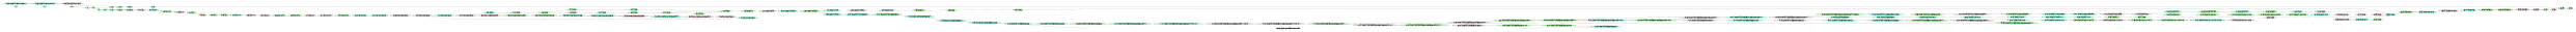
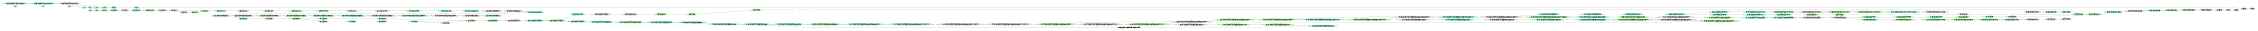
  digraph {
    label="Control-flow-graph for register allocator (function _wd_start)"
    rankdir=LR
    node [color=brown fillcolor=aquamarine style=filled]
    edge [arrowhead=dot]
    n1 [color=red fillcolor=lightgrey label="0, 0: "]
    n2 [color=red label="1, 1: "]
    n3 [color=red fillcolor=palegreen label="2, 2: "]
    n4 [color=red label="3, 5: "]
    n5 [color=gray40 fillcolor=palegreen label="7, 13: "]
    n6 [color=gray40 fillcolor=lightgrey label="4, 6: "]
    n7 [label="8, 14: 0 1 "]
-   n8 [color=gray40 fillcolor=palegreen label="5, 9: "]
    n9 [label="6, 10: "]
    n10 [label="11, 20: "]
    n11 [color=red fillcolor=palegreen label="12, 21: 2 3 "]
    n12 [color=gray40 label="9, 15: 0 1 "]
    n13 [color=red label="10, 19: "]
    n14 [color=gray40 fillcolor=palegreen label="163, 259: "]
    n15 [color=gray40 fillcolor=lightgrey label="164, 260: "]
    n16 [fillcolor=lightgrey label="13, 22: 2 3 4 5 "]
    n17 [color=gray40 fillcolor=lightgrey label="14, 271: 4 5 6 7 "]
    n18 [label="15, 24: 4 5 6 7 8 9 "]
    n19 [color=gray40 fillcolor=palegreen label="16, 25: 4 5 6 7 8 9 10 "]
    n20 [color=gray40 fillcolor=lightgrey label="17, 26: 4 5 6 7 10 "]
    n21 [fillcolor=palegreen label="18, 27: 4 5 6 7 "]
    n22 [color=red fillcolor=lightgrey label="19, 30: 4 5 6 7 "]
    n23 [fillcolor=palegreen label="21, 32: 4 5 6 7 "]
    n24 [color=red fillcolor=palegreen label="20, 31: 4 5 6 7 "]
    n25 [color=red label="22, 34: 4 5 6 7 11 12 "]
    n26 [color=red fillcolor=lightgrey label="23, 35: 4 5 6 7 11 12 "]
    n27 [fillcolor=lightgrey label="24, 37: 4 5 6 7 13 14 "]
    n28 [color=red label="25, 38: 4 5 6 7 13 14 15 "]
    n29 [fillcolor=palegreen label="26, 39: 4 5 6 7 13 14 15 "]
    n30 [fillcolor=lightgrey label="27, 40: 4 5 6 7 16 17 "]
    n31 [color=red fillcolor=lightgrey label="28, 41: 4 5 6 7 16 17 18 19 "]
    n32 [color=gray40 fillcolor=palegreen label="29, 42: 4 5 6 7 18 19 20 21 "]
    n33 [color=gray40 label="30, 50: 4 5 6 7 20 21 22 23 "]
    n34 [color=red label="31, 51: 4 5 6 7 20 21 22 23 24 25 "]
    n35 [fillcolor=lightgrey label="32, 268: 4 5 20 21 22 23 24 25 26 27 "]
    n36 [color=gray40 fillcolor=lightgrey label="33, 45: 4 5 20 21 22 23 24 25 26 27 "]
    n37 [color=gray40 label="34, 46: 4 5 20 21 22 23 24 25 26 27 "]
    n38 [fillcolor=lightgrey label="35, 47: 4 5 20 21 22 23 24 25 26 27 "]
    n39 [color=red fillcolor=lightgrey label="36, 52: 4 5 20 21 22 23 24 25 26 27 28 29 "]
    n40 [color=gray40 label="46, 65: 4 5 22 23 "]
    n41 [fillcolor=palegreen label="37, 53: 4 5 20 21 22 23 24 25 26 27 28 29 30 31 "]
    n42 [color=red fillcolor=lightgrey label="47, 67: 4 5 22 23 "]
    n43 [fillcolor=palegreen label="38, 54: 4 5 20 21 22 23 24 25 26 27 30 31 32 33 "]
    n44 [label="39, 55: 4 5 20 21 22 23 24 25 26 27 30 31 32 33 "]
    n45 [label="40, 56: 4 5 20 21 22 23 24 25 26 27 30 31 32 33 34 35 "]
    n46 [color=red fillcolor=lightgrey label="41, 57: 4 5 20 21 22 23 24 25 26 27 30 31 34 35 36 37 "]
    n47 [color=red label="42, 58: 4 5 20 21 22 23 24 25 26 27 30 31 36 37 38 39 40 41 "]
    n48 [color=red fillcolor=lightgrey label="43, 59: 4 5 20 21 22 23 24 25 26 27 30 31 38 39 40 41 "]
    n49 [color=red fillcolor=lightgrey label="44, 62: 4 5 20 21 22 23 24 25 26 27 "]
    n50 [color=red label="45, 64: 4 5 20 21 22 23 24 25 26 27 "]
    n51 [fillcolor=palegreen label="48, 68: 4 5 22 23 "]
    n52 [color=gray40 fillcolor=palegreen label="49, 71: 4 5 22 23 "]
    n53 [color=gray40 fillcolor=lightgrey label="51, 73: 4 5 22 23 "]
    n54 [label="50, 72: 4 5 22 23 "]
    n55 [color=red label="52, 74: 4 5 22 23 "]
    n56 [color=gray40 fillcolor=palegreen label="56, 84: 4 5 22 23 "]
    n57 [color=gray40 fillcolor=palegreen label="57, 85: 4 5 22 23 42 43 "]
    n58 [fillcolor=palegreen label="53, 76: 4 5 22 23 "]
    n59 [color=gray40 fillcolor=palegreen label="54, 77: 4 5 22 23 "]
    n60 [color=red fillcolor=palegreen label="55, 81: 4 5 22 23 "]
    n61 [color=red fillcolor=lightgrey label="58, 87: 4 5 22 23 42 43 44 45 "]
    n62 [label="59, 272: 4 5 22 23 42 43 44 45 46 47 "]
    n63 [fillcolor=palegreen label="60, 88: 4 5 22 23 42 43 44 45 46 47 "]
    n64 [color=gray40 label="61, 91: 4 5 22 23 46 47 48 49 "]
    n65 [color=red label="67, 98: 4 5 22 23 42 43 44 45 46 47 "]
    n66 [color=gray40 fillcolor=lightgrey label="62, 92: 4 5 22 23 46 47 48 49 50 51 "]
    n67 [label="68, 99: 4 5 22 23 42 43 44 45 46 47 52 53 54 55 "]
    n68 [color=gray40 fillcolor=lightgrey label="63, 94: 4 5 22 23 46 47 50 51 "]
    n69 [color=red fillcolor=palegreen label="64, 95: 4 5 22 23 46 47 "]
    n70 [fillcolor=palegreen label="65, 96: 4 5 22 23 "]
    n71 [color=gray40 fillcolor=palegreen label="66, 97: 4 5 22 23 "]
    n72 [color=gray40 label="152, 240: 4 5 22 23 "]
    n73 [fillcolor=palegreen label="153, 242: 4 5 22 23 130 131 "]
    n74 [color=gray40 fillcolor=palegreen label="69, 102: 4 5 22 23 42 43 44 45 96 47 52 53 54 55 56 57"]
    n75 [label="70, 103: 4 5 22 23 42 43 46 47 52 53 54 55 56 57 58 59 "]
    n76 [color=red label="71, 104: 4 5 22 23 42 43 46 47 52 53 54 55 58 59 60 61 "]
    n77 [label="72, 105: 4 5 22 23 42 43 46 47 52 53 54 55 58 59 60 61 62 63 "]
    n78 [label="73, 106: 4 5 22 23 42 43 46 47 52 53 54 55 60 61 62 63 "]
    n79 [color=gray40 label="74, 273: 4 5 22 23 42 43 46 47 52 53 54 55 60 61 62 63 64 65 "]
    n80 [fillcolor=palegreen label="75, 275: 4 5 22 23 42 43 46 47 52 53 54 55 60 61 62 63 64 65 66 67 "]
    n81 [label="76, 277: 4 5 22 23 42 43 46 47 52 53 54 55 60 61 62 63 64 65 66 67 68 69 70 71 "]
    n82 [color=red label="77, 111: 4 5 22 23 42 43 46 47 52 53 54 55 60 61 62 63 64 65 66 67 68 69 70 71 72 73 74 75 "]
    n83 [fillcolor=lightgrey label="78, 112: 4 5 22 23 42 43 46 47 52 53 54 55 60 61 62 63 64 65 66 67 68 69 70 71 72 73 74 75 "]
    n84 [color=gray40 fillcolor=lightgrey label="79, 113: 4 5 22 23 42 43 46 47 52 53 54 55 60 61 62 63 64 65 66 67 68 69 70 71 72 73 74 75 "]
    n85 [color=gray40 fillcolor=palegreen label="80, 114: 4 5 22 23 42 43 46 47 52 53 54 55 60 61 62 63 64 65 66 67 68 69 70 71 "]
    n86 [color=gray40 fillcolor=lightgrey label="81, 119: 4 5 22 23 42 43 46 47 52 53 54 55 60 61 62 63 64 65 66 67 68 69 70 71 76 77 "]
    n87 [color=gray40 fillcolor=lightgrey label="87, 130: 4 5 22 23 42 43 46 47 52 53 54 55 60 61 62 63 64 65 66 67 68 69 70 71 "]
    n88 [fillcolor=palegreen label="82, 120: 4 5 22 23 42 43 46 47 52 53 54 55 60 61 62 63 64 65 66 67 68 69 70 71 76 77 "]
    n89 [color=red fillcolor=palegreen label="88, 131: 4 5 22 23 42 43 46 47 52 53 54 55 60 61 62 63 64 65 66 67 68 69 70 71 "]
    n90 [color=red fillcolor=lightgrey label="83, 123: 4 5 22 23 42 43 46 47 52 53 54 55 60 61 62 63 76 77 "]
    n91 [color=gray40 fillcolor=palegreen label="84, 126: 4 5 22 23 42 43 46 47 52 53 54 55 62 63 76 77 78 79 "]
    n92 [color=red fillcolor=palegreen label="85, 127: 4 5 22 23 42 43 46 47 52 53 54 55 60 61 62 63 78 79 "]
    n93 [label="86, 128: 4 5 22 23 42 43 46 47 52 53 54 55 60 61 62 63 "]
    n94 [color=gray40 fillcolor=palegreen label="89, 132: 4 5 22 23 42 43 46 47 52 53 54 55 60 61 62 63 64 65 66 67 68 69 70 71 "]
    n95 [color=red label="90, 137: 4 5 22 23 42 43 46 47 52 53 54 55 60 61 62 63 64 65 66 67 68 69 70 71 80 81 "]
    n96 [color=gray40 fillcolor=lightgrey label="100, 153: 4 5 22 23 42 43 46 47 52 53 54 55 60 61 62 63 64 65 66 67 68 69 70 71 "]
    n97 [color=gray40 fillcolor=palegreen label="91, 138: 4 5 22 23 42 43 46 47 52 53 54 55 60 61 62 63 64 65 66 67 68 69 70 71 80 81 "]
    n98 [color=gray40 label="101, 154: 4 5 22 23 42 43 46 47 52 53 54 55 60 61 62 63 64 65 66 67 68 69 70 71 "]
    n99 [fillcolor=lightgrey label="92, 141: 4 5 22 23 42 43 46 47 52 53 54 55 60 61 62 63 80 81 "]
    n100 [label="93, 144: 4 5 22 23 42 43 46 47 52 53 54 55 62 63 80 81 82 83 "]
    n101 [color=gray40 fillcolor=lightgrey label="94, 145: 4 5 22 23 42 43 46 47 52 53 54 55 60 61 62 63 82 83 "]
    n102 [color=gray40 label="95, 274: 4 5 22 23 42 43 46 47 52 53 54 55 60 61 62 63 64 65 "]
    n103 [color=red label="96, 276: 4 5 22 23 42 43 46 47 52 53 54 55 60 61 62 63 64 65 66 67 "]
    n104 [fillcolor=palegreen label="97, 278: 4 5 22 23 42 43 46 47 52 53 54 55 60 61 62 63 64 65 66 67 68 69 70 71 "]
    n105 [fillcolor=lightgrey label="98, 150: 4 5 22 23 42 43 46 47 52 53 54 55 60 61 62 63 64 65 66 67 68 69 70 71 "]
    n106 [color=red fillcolor=palegreen label="99, 152: 4 5 22 23 42 43 46 47 52 53 54 55 60 61 62 63 64 65 66 67 68 69 70 71 "]
    n107 [fillcolor=lightgrey label="102, 155: 4 5 22 23 42 43 46 47 52 53 54 55 60 61 62 63 64 65 66 67 68 69 70 71 "]
    n108 [fillcolor=palegreen label="103, 162: 4 5 22 23 42 43 46 47 52 53 54 55 60 61 62 63 64 65 66 67 68 69 70 71 84 85 86 87 "]
    n109 [label="127, 200: 4 5 22 23 46 47 52 53 54 55 60 61 "]
    n110 [color=gray40 label="104, 163: 4 5 22 23 42 43 46 47 60 61 62 63 64 65 66 67 84 85 86 87 "]
    n111 [color=red label="128, 201: 4 5 22 23 46 47 52 53 54 55 60 61 "]
    n112 [color=red fillcolor=palegreen label="105, 265: 4 5 22 23 42 43 46 47 60 61 62 63 64 65 66 67 88 89 "]
    n113 [fillcolor=lightgrey label="106, 171: 4 5 22 23 42 43 46 47 60 61 62 63 64 65 66 67 88 89 90 91 "]
    n114 [fillcolor=palegreen label="107, 173: 4 5 22 23 42 43 46 47 60 61 62 63 64 65 90 91 "]
    n115 [color=gray40 label="108, 176: 4 5 22 23 42 43 46 47 60 61 62 63 92 93 "]
    n116 [color=red label="109, 177: 4 5 22 23 46 47 60 61 62 63 92 93 94 95 "]
    n117 [fillcolor=lightgrey label="110, 178: 4 5 22 23 46 47 60 61 62 63 94 95 "]
    n118 [color=gray40 fillcolor=lightgrey label="111, 179: 4 5 22 23 46 47 62 63 "]
    n119 [label="112, 182: 4 5 22 23 46 47 96 97 "]
    n120 [color=red fillcolor=palegreen label="118, 189: 4 5 22 23 46 47 62 63 "]
    n121 [color=gray40 fillcolor=palegreen label="113, 183: 4 5 22 23 46 47 96 97 98 99 "]
    n122 [fillcolor=palegreen label="119, 190: 4 5 22 23 46 47 62 63 100 101 "]
    n123 [label="114, 185: 4 5 22 23 46 47 98 99 "]
    n124 [fillcolor=palegreen label="115, 186: 4 5 22 23 46 47 "]
    n125 [color=red label="116, 187: 4 5 22 23 "]
    n126 [color=red fillcolor=lightgrey label="117, 188: 4 5 22 23 "]
    n127 [fillcolor=palegreen label="120, 191: 4 5 22 23 46 47 62 63 100 101 102 103 "]
-   n128 [color=red fillcolor=palegreen label="121, 193: 4 5 22 23 46 47 62 63 102 103 104 105 "]
+   n128 [color=red fillcolor=palegreen label="121, 193: 4 5 22 23 46 47 62 63 102 103 184 105"]
    n129 [color=gray40 fillcolor=palegreen label="122, 194: 4 5 22 23 46 47 102 103 104 105 "]
    n130 [color=gray40 label="123, 195: 4 5 22 23 46 47 104 105 "]
    n131 [fillcolor=lightgrey label="124, 196: 4 5 22 23 104 105 "]
    n132 [fillcolor=lightgrey label="125, 197: 4 5 22 23 "]
    n133 [color=red fillcolor=lightgrey label="126, 199: 4 5 22 23 "]
    n134 [color=gray40 label="129, 205: 4 5 22 23 46 47 60 61 106 107 "]
    n135 [color=gray40 label="130, 206: 4 5 22 23 46 47 60 61 106 107 "]
    n136 [color=gray40 label="131, 209: 4 5 22 23 46 47 108 109 "]
    n137 [label="137, 216: 4 5 22 23 46 47 60 61 106 107 "]
    n138 [color=red label="132, 210: 4 5 22 23 46 47 108 109 110 111 "]
    n139 [color=gray40 label="138, 219: 4 5 22 23 46 47 60 61 106 107 112 113 "]
    n140 [color=gray40 label="133, 212: 4 5 22 23 46 47 110 111 "]
    n141 [color=red fillcolor=palegreen label="134, 213: 4 5 22 23 46 47 "]
    n142 [color=gray40 fillcolor=palegreen label="135, 214: 4 5 22 23 "]
    n143 [color=red fillcolor=lightgrey label="136, 215: 4 5 22 23 "]
    n144 [color=red fillcolor=palegreen label="139, 220: 4 5 22 23 46 47 60 61 112 113 114 115 "]
    n145 [fillcolor=lightgrey label="140, 222: 4 5 22 23 46 47 60 61 114 115 116 117 "]
    n146 [fillcolor=palegreen label="141, 225: 4 5 22 23 46 47 60 61 116 117 118 119 "]
    n147 [color=gray40 fillcolor=palegreen label="142, 267: 4 5 22 23 46 47 60 61 116 117 118 119 120 121 "]
    n148 [color=gray40 label="143, 227: 4 5 22 23 46 47 60 61 116 117 118 119 120 121 122 123 "]
    n149 [color=red fillcolor=lightgrey label="144, 229: 4 5 22 23 46 47 60 61 116 117 122 123 "]
    n150 [color=red label="146, 231: 4 5 22 23 46 47 60 61 124 125 126 127 "]
    n151 [color=gray40 label="147, 233: 4 5 22 23 46 47 60 61 126 127 128 129 "]
    n152 [fillcolor=lightgrey label="148, 234: 4 5 22 23 46 47 126 127 128 129 "]
    n153 [color=gray40 fillcolor=lightgrey label="149, 235: 4 5 22 23 46 47 128 129 "]
    n154 [color=gray40 label="150, 236: 4 5 22 23 128 129 "]
    n155 [fillcolor=palegreen label="151, 237: 4 5 22 23 "]
    n156 [color=red label="154, 243: 4 5 22 23 130 131 132 133 "]
    n157 [color=red fillcolor=lightgrey label="155, 244: 4 5 22 23 130 131 132 133 "]
    n158 [label="156, 247: 4 5 22 23 134 135 "]
    n159 [fillcolor=palegreen label="157, 250: 4 5 134 135 136 "]
    n160 [color=red fillcolor=palegreen label="158, 251: 4 5 134 135 136 137 "]
    n161 [fillcolor=lightgrey label="159, 252: 4 5 134 135 137 "]
    n162 [color=red fillcolor=lightgrey label="160, 256: 4 5 "]
    n163 [color=red fillcolor=palegreen label="161, 257: "]
    n164 [color=red fillcolor=lightgrey label="162, 258: "]
    n1 -> n2
    n2 -> n3
    n3 -> n4 [arrowhead=box]
    n3 -> n5
    n4 -> n6 [arrowhead=box]
    n5 -> n7 [arrowhead=box]
    n6 -> n5
-   n6 -> n8
    n7 -> n12
-   n8 -> n9
    n9 -> n5
    n9 -> n10
    n10 -> n11 [arrowhead=box]
    n11 -> n16
    n12 -> n13
    n13 -> n14
    n14 -> n15
    n16 -> n17
    n17 -> n18
    n18 -> n19 [arrowhead=box]
    n19 -> n20 [arrowhead=box]
    n20 -> n21 [arrowhead=box]
    n21 -> n22
    n21 -> n23 [arrowhead=box]
    n22 -> n24
    n23 -> n25 [arrowhead=box]
    n24 -> n23
    n25 -> n26
    n26 -> n27
    n27 -> n28 [arrowhead=box]
    n28 -> n29 [arrowhead=box]
    n29 -> n30 [arrowhead=box]
    n30 -> n31
    n31 -> n32 [arrowhead=box]
    n32 -> n33 [arrowhead=box]
    n33 -> n34
    n34 -> n35 [arrowhead=box]
    n35 -> n36 [arrowhead=box]
    n36 -> n37 [arrowhead=box]
    n37 -> n38 [arrowhead=box]
    n38 -> n39
    n38 -> n40 [arrowhead=box]
    n39 -> n41 [arrowhead=box]
    n40 -> n42 [arrowhead=box]
    n41 -> n43
    n42 -> n51 [arrowhead=box]
    n43 -> n44
    n44 -> n45
    n45 -> n46 [arrowhead=box]
    n46 -> n47
    n47 -> n48 [arrowhead=box]
    n48 -> n49
    n49 -> n50 [arrowhead=box]
    n50 -> n36
    n51 -> n52 [arrowhead=box]
    n51 -> n53 [arrowhead=box]
    n52 -> n54
    n53 -> n55
    n54 -> n56
    n55 -> n58 [arrowhead=box]
    n56 -> n57 [arrowhead=box]
    n57 -> n61 [arrowhead=box]
    n58 -> n59
    n59 -> n56 [arrowhead=box]
    n59 -> n60 [arrowhead=box]
    n60 -> n56
    n61 -> n62 [arrowhead=box]
    n62 -> n63 [arrowhead=box]
    n63 -> n64 [arrowhead=box]
    n63 -> n65 [arrowhead=box]
    n64 -> n66
    n65 -> n67
    n66 -> n68
    n67 -> n74 [arrowhead=box]
    n68 -> n69
    n69 -> n70
    n70 -> n71 [arrowhead=box]
    n71 -> n72 [arrowhead=box]
    n72 -> n73 [arrowhead=box]
    n73 -> n156 [arrowhead=box]
    n74 -> n75
    n75 -> n76 [arrowhead=box]
    n76 -> n77 [arrowhead=box]
    n77 -> n78
    n78 -> n79 [arrowhead=box]
    n79 -> n80 [arrowhead=box]
    n80 -> n81 [arrowhead=box]
    n81 -> n82
    n82 -> n83
    n83 -> n84 [arrowhead=box]
    n84 -> n85
    n85 -> n86
    n85 -> n87
    n86 -> n88
    n87 -> n89 [arrowhead=box]
    n88 -> n87 [arrowhead=box]
    n88 -> n90 [arrowhead=box]
    n89 -> n94
    n90 -> n91 [arrowhead=box]
    n91 -> n92 [arrowhead=box]
    n92 -> n93 [arrowhead=box]
    n93 -> n78
    n94 -> n95 [arrowhead=box]
    n94 -> n96
    n95 -> n97 [arrowhead=box]
    n96 -> n98 [arrowhead=box]
    n97 -> n96
    n97 -> n99
    n98 -> n107 [arrowhead=box]
    n99 -> n100
    n100 -> n101 [arrowhead=box]
    n101 -> n102 [arrowhead=box]
    n102 -> n103
    n103 -> n104 [arrowhead=box]
    n104 -> n105 [arrowhead=box]
    n105 -> n106 [arrowhead=box]
    n106 -> n87
    n107 -> n108
    n107 -> n109
    n108 -> n110
    n109 -> n111 [arrowhead=box]
    n110 -> n112
    n111 -> n134
    n112 -> n113 [arrowhead=box]
    n113 -> n114 [arrowhead=box]
    n114 -> n115
    n115 -> n116
    n116 -> n117 [arrowhead=box]
    n117 -> n118 [arrowhead=box]
    n118 -> n119
    n118 -> n120 [arrowhead=box]
    n119 -> n121
    n120 -> n122 [arrowhead=box]
    n121 -> n123 [arrowhead=box]
    n122 -> n127 [arrowhead=box]
    n123 -> n124 [arrowhead=box]
    n124 -> n125 [arrowhead=box]
    n125 -> n126
    n126 -> n72 [arrowhead=box]
    n127 -> n128
    n128 -> n129
    n129 -> n130 [arrowhead=box]
    n130 -> n131
    n131 -> n132 [arrowhead=box]
    n132 -> n133
    n133 -> n72
    n134 -> n135 [arrowhead=box]
    n135 -> n136 [arrowhead=box]
    n135 -> n137 [arrowhead=box]
    n136 -> n138 [arrowhead=box]
    n137 -> n139
    n138 -> n140
    n139 -> n144
    n140 -> n141
    n141 -> n142
    n142 -> n143
    n143 -> n72 [arrowhead=box]
    n144 -> n145
    n145 -> n146 [arrowhead=box]
    n146 -> n147
    n147 -> n148 [arrowhead=box]
    n148 -> n149
    n150 -> n151 [arrowhead=box]
    n151 -> n152
    n153 -> n154
    n154 -> n155
    n155 -> n72 [arrowhead=box]
    n156 -> n157
    n157 -> n158 [arrowhead=box]
    n158 -> n159 [arrowhead=box]
    n159 -> n160
    n160 -> n161
    n161 -> n162
    n162 -> n163
    n163 -> n164
    n164 -> n14 [arrowhead=box]
  }
